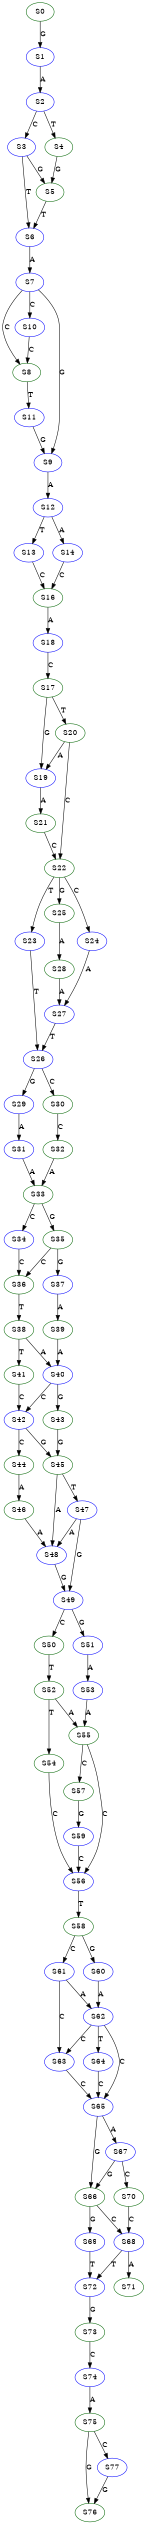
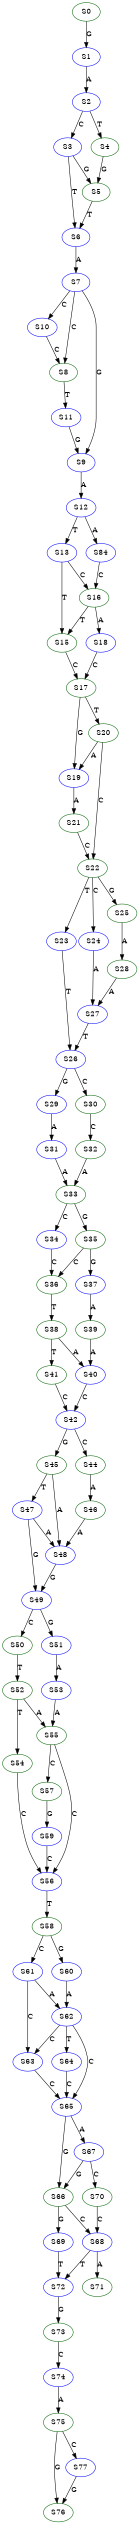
  strict digraph {
    node [color=blue]
    S0 [color=darkgreen]
    S1
    S2
    S3
    S4 [color=darkgreen]
    S5 [color=darkgreen]
    S6
    S7
    S8 [color=darkgreen]
    S9
    S10
    S11
    S12
    S13
-   S14
+   S14 [label=S84]
+   S15 [color=darkgreen]
    S16 [color=darkgreen]
    S17 [color=darkgreen]
    S18
    S19
    S20 [color=darkgreen]
    S21 [color=darkgreen]
    S22 [color=darkgreen]
    S23
    S24
    S25 [color=darkgreen]
    S26
    S27
    S28 [color=darkgreen]
    S29
    S30 [color=darkgreen]
    S31
    S32 [color=darkgreen]
    S33 [color=darkgreen]
    S34
    S35 [color=darkgreen]
    S36 [color=darkgreen]
    S37
    S38 [color=darkgreen]
    S39 [color=darkgreen]
    S40
    S41 [color=darkgreen]
    S42
-   S43 [color=darkgreen]
    S44 [color=darkgreen]
    S45 [color=darkgreen]
    S46 [color=darkgreen]
    S47
    S48
    S49
    S50 [color=darkgreen]
    S51
    S52 [color=darkgreen]
    S53
    S54 [color=darkgreen]
    S55 [color=darkgreen]
    S56
    S57 [color=darkgreen]
    S58 [color=darkgreen]
    S59
    S60
    S61
    S62
    S63
    S64
    S65
    S66 [color=darkgreen]
    S67
    S68
    S69
    S70 [color=darkgreen]
    S71 [color=darkgreen]
    S72
    S73 [color=darkgreen]
    S74
    S75 [color=darkgreen]
    S76 [color=darkgreen]
    S77
    S0 -> S1 [label=G]
    S1 -> S2 [label=A]
    S2 -> S3 [label=C]
    S2 -> S4 [label=T]
    S3 -> S5 [label=G]
    S3 -> S6 [label=T]
    S4 -> S5 [label=G]
    S5 -> S6 [label=T]
    S6 -> S7 [label=A]
    S7 -> S8 [label=C]
    S7 -> S9 [label=G]
    S7 -> S10 [label=C]
    S8 -> S11 [label=T]
    S9 -> S12 [label=A]
    S10 -> S8 [label=C]
    S11 -> S9 [label=G]
    S12 -> S13 [label=T]
    S12 -> S14 [label=A]
+   S13 -> S15 [label=T]
    S13 -> S16 [label=C]
    S14 -> S16 [label=C]
+   S15 -> S17 [label=C]
+   S16 -> S15 [label=T]
    S16 -> S18 [label=A]
    S17 -> S19 [label=G]
    S17 -> S20 [label=T]
    S18 -> S17 [label=C]
    S19 -> S21 [label=A]
    S20 -> S19 [label=A]
    S20 -> S22 [label=C]
    S21 -> S22 [label=C]
    S22 -> S23 [label=T]
    S22 -> S24 [label=C]
    S22 -> S25 [label=G]
    S23 -> S26 [label=T]
    S24 -> S27 [label=A]
    S25 -> S28 [label=A]
    S26 -> S29 [label=G]
    S26 -> S30 [label=C]
    S27 -> S26 [label=T]
    S28 -> S27 [label=A]
    S29 -> S31 [label=A]
    S30 -> S32 [label=C]
    S31 -> S33 [label=A]
    S32 -> S33 [label=A]
    S33 -> S34 [label=C]
    S33 -> S35 [label=G]
    S34 -> S36 [label=C]
    S35 -> S36 [label=C]
    S35 -> S37 [label=G]
    S36 -> S38 [label=T]
    S37 -> S39 [label=A]
    S38 -> S40 [label=A]
    S38 -> S41 [label=T]
    S39 -> S40 [label=A]
    S40 -> S42 [label=C]
-   S40 -> S43 [label=G]
    S41 -> S42 [label=C]
    S42 -> S44 [label=C]
    S42 -> S45 [label=G]
-   S43 -> S45 [label=G]
    S44 -> S46 [label=A]
    S45 -> S47 [label=T]
    S45 -> S48 [label=A]
    S46 -> S48 [label=A]
    S47 -> S48 [label=A]
    S47 -> S49 [label=G]
    S48 -> S49 [label=G]
    S49 -> S50 [label=C]
    S49 -> S51 [label=G]
    S50 -> S52 [label=T]
    S51 -> S53 [label=A]
    S52 -> S54 [label=T]
    S52 -> S55 [label=A]
    S53 -> S55 [label=A]
    S54 -> S56 [label=C]
    S55 -> S56 [label=C]
    S55 -> S57 [label=C]
    S56 -> S58 [label=T]
    S57 -> S59 [label=G]
    S58 -> S60 [label=G]
    S58 -> S61 [label=C]
    S59 -> S56 [label=C]
    S60 -> S62 [label=A]
    S61 -> S62 [label=A]
    S61 -> S63 [label=C]
    S62 -> S63 [label=C]
    S62 -> S64 [label=T]
    S62 -> S65 [label=C]
    S63 -> S65 [label=C]
    S64 -> S65 [label=C]
    S65 -> S66 [label=G]
    S65 -> S67 [label=A]
    S66 -> S68 [label=C]
    S66 -> S69 [label=G]
    S67 -> S66 [label=G]
    S67 -> S70 [label=C]
    S68 -> S71 [label=A]
    S68 -> S72 [label=T]
    S69 -> S72 [label=T]
    S70 -> S68 [label=C]
    S72 -> S73 [label=G]
    S73 -> S74 [label=C]
    S74 -> S75 [label=A]
    S75 -> S76 [label=G]
    S75 -> S77 [label=C]
    S77 -> S76 [label=G]
  }
